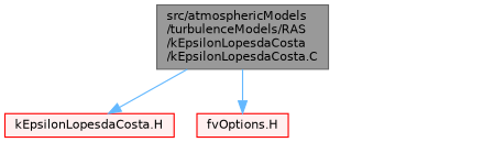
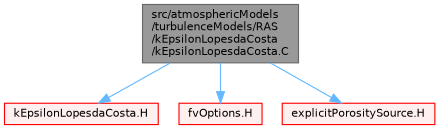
  digraph {
    node [color=red fillcolor="#FFF0F0" fontname=Helvetica fontsize=10 shape=box style=filled]
    edge [color=steelblue1 fontname=Helvetica fontsize=10 labelfontname=Helvetica labelfontsize=10 style=solid]
    n1 [color=gray40 fillcolor=grey60 fontcolor=black height=0.2 label="src/atmosphericModels\l/turbulenceModels/RAS\l/kEpsilonLopesdaCosta\l/kEpsilonLopesdaCosta.C" width=0.4]
    n2 [height=0.2 label="kEpsilonLopesdaCosta.H" width=0.4]
    n3 [height=0.2 label="fvOptions.H" width=0.4]
+   n4 [height=0.2 label="explicitPorositySource.H" width=0.4]
    n1 -> n2
    n1 -> n3
+   n1 -> n4
  }
